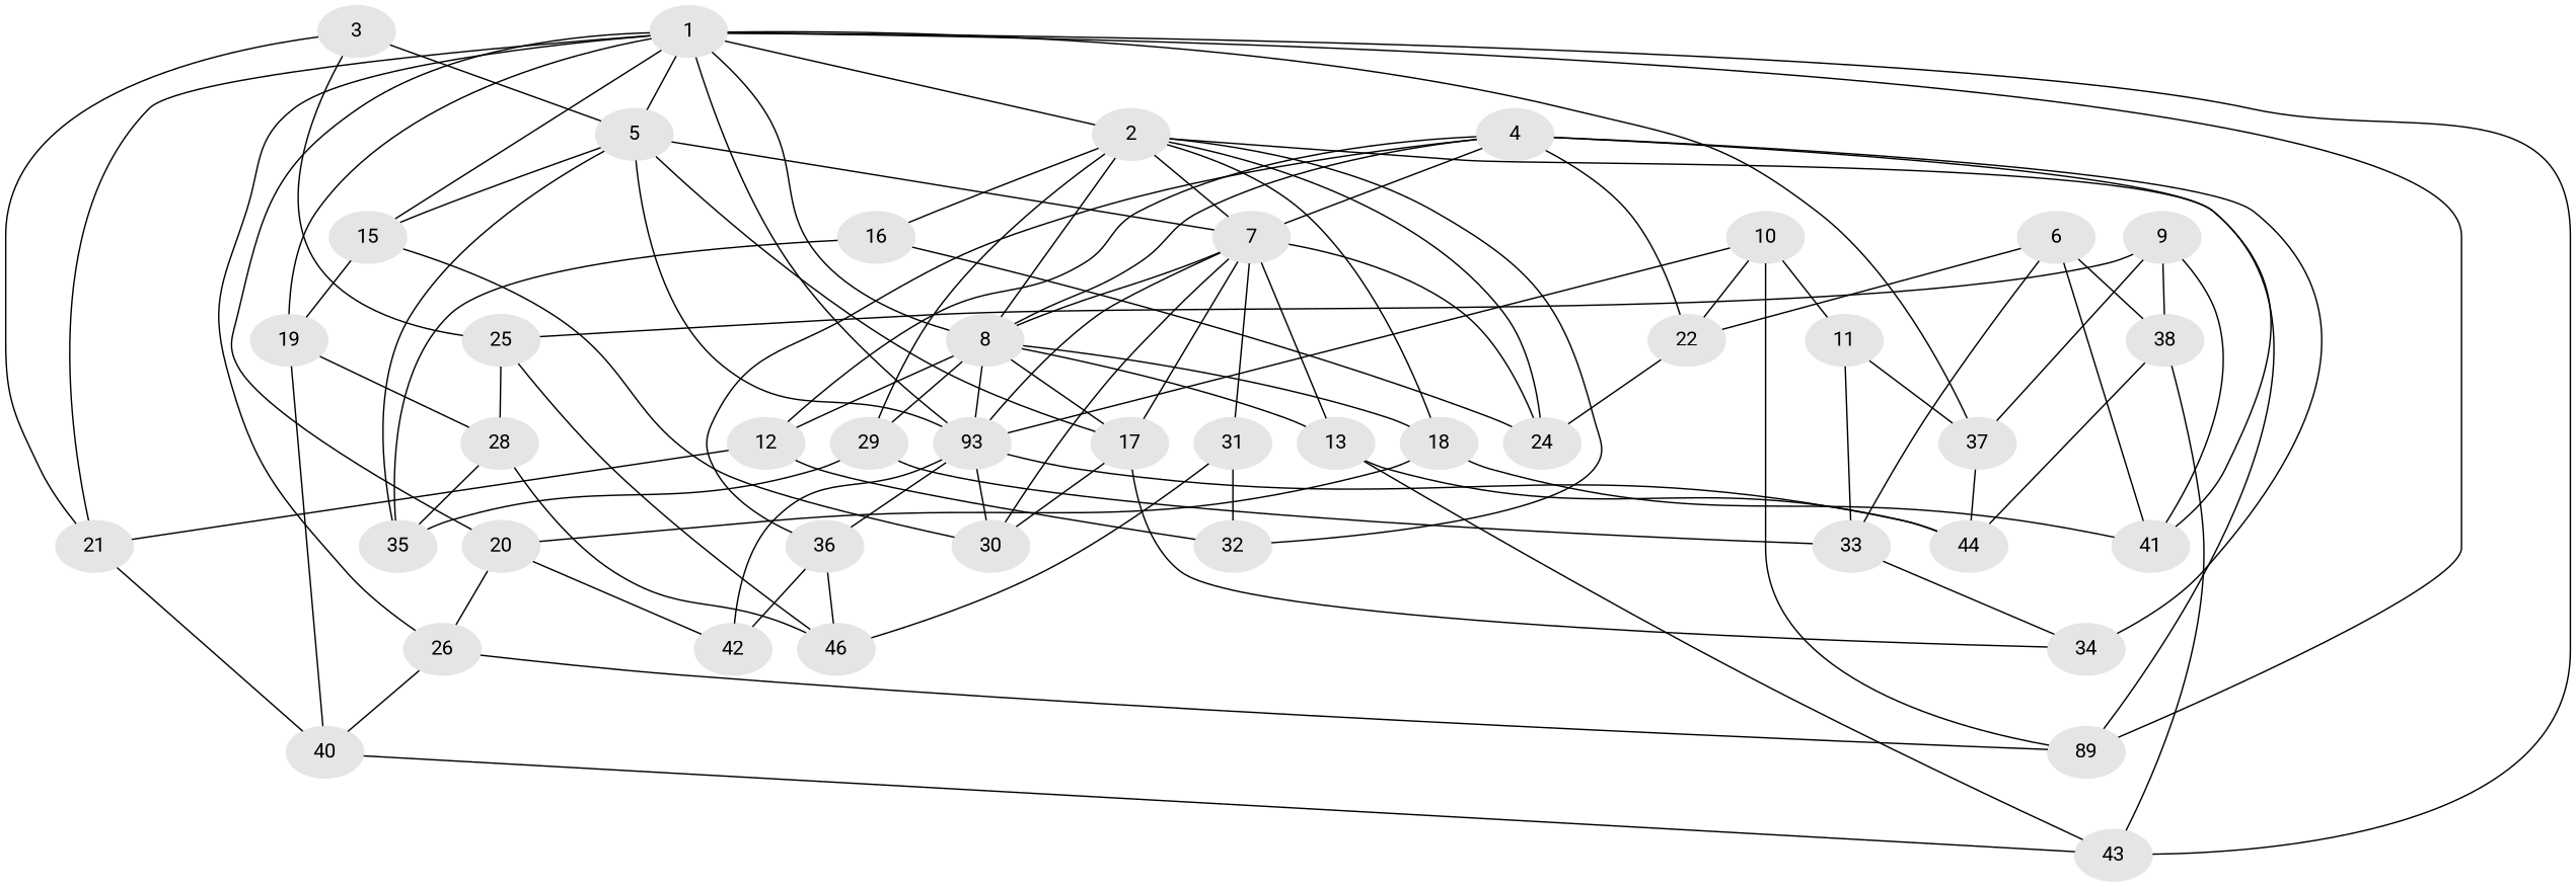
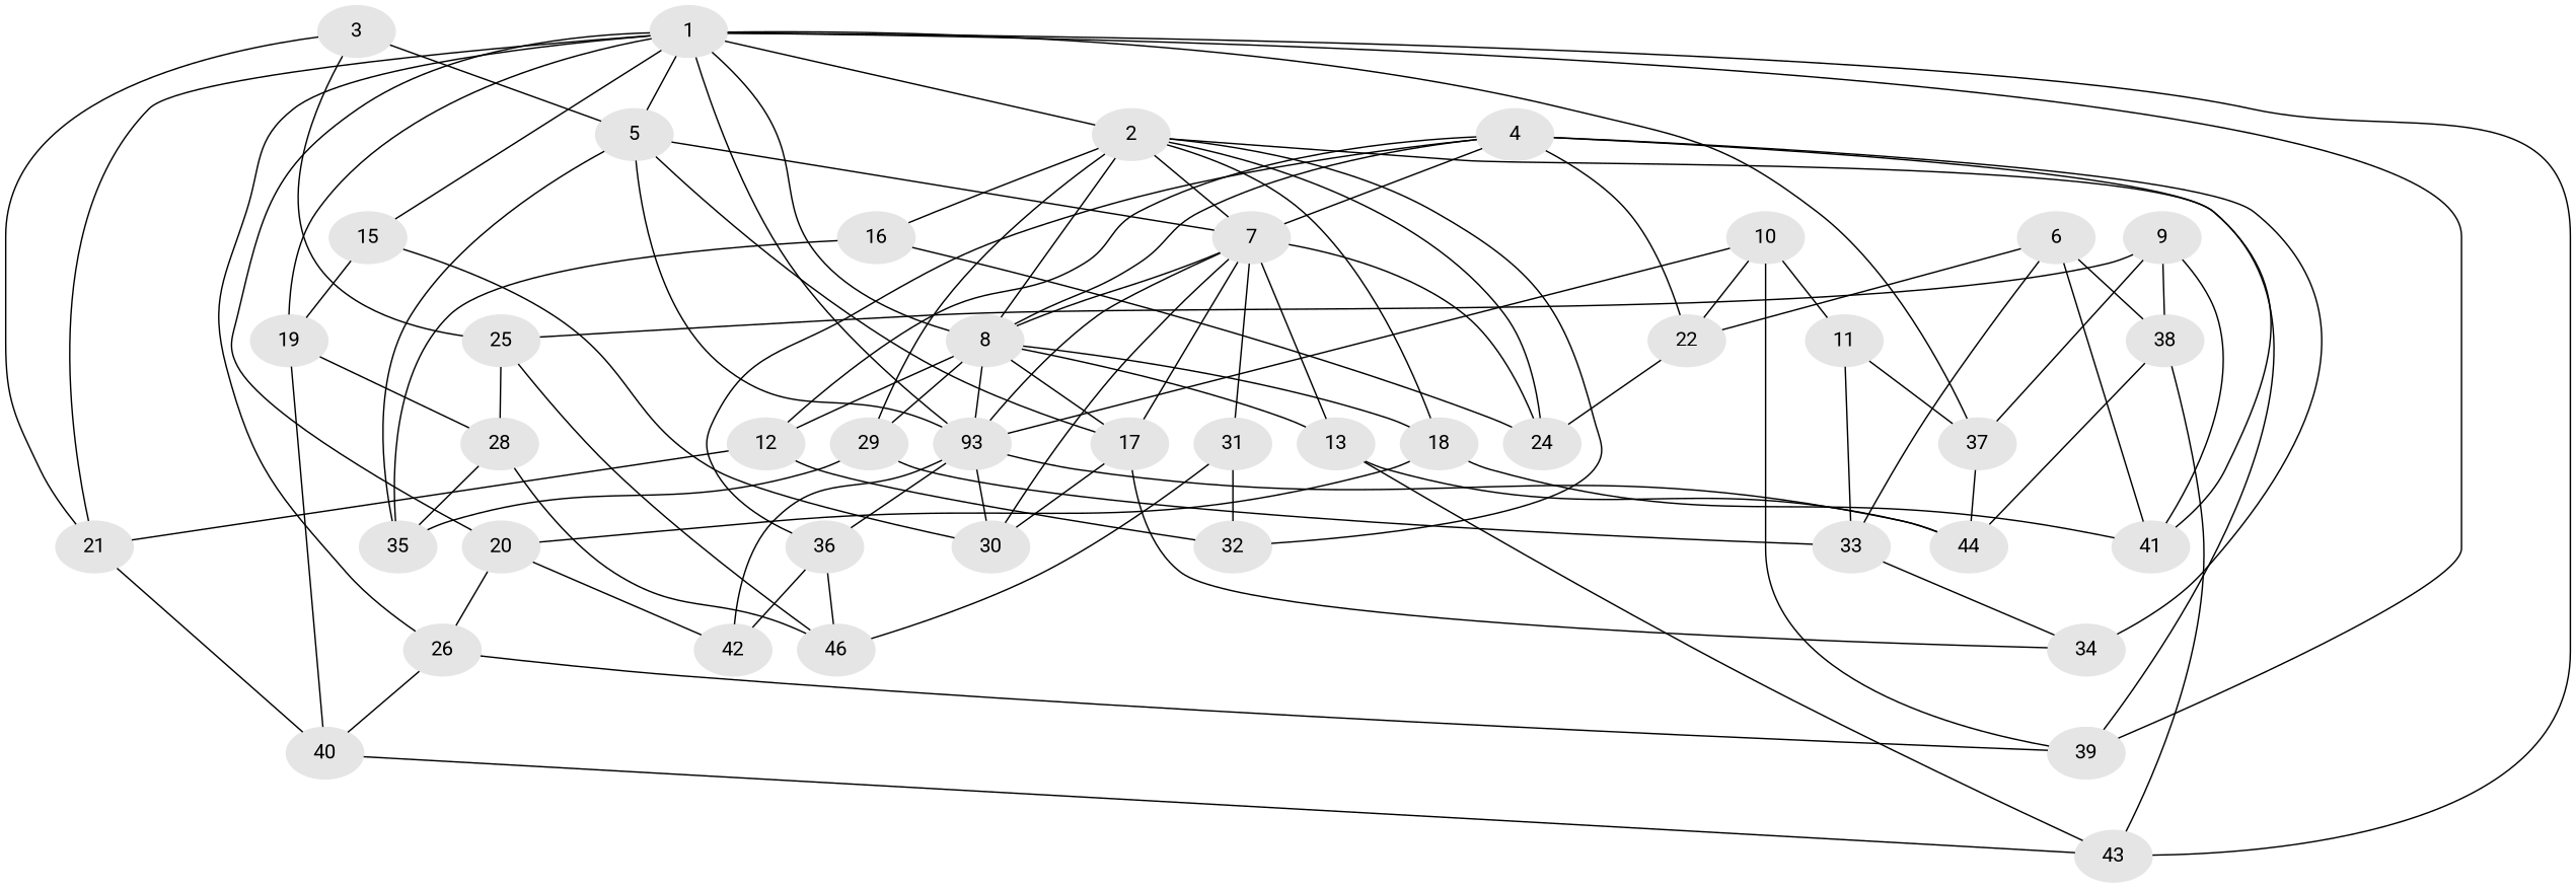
  graph {
    fontname=Roboto
    node [color=gray90 fontname=Roboto style=filled]
    edge [fontname=Roboto weight=1.0]
    1
    2
    5
    8
    15
    19
    20
    21
    n9 [label=93]
    26
    37
-   39 [label=89]
+   39
    43
    7
    16
    18
    24
    29
    32
    17
    35
    12
    13
    30
    28
    40
    42
    36
    44
    31
    41
    33
    3
    25
    n35 [label=46]
    4
    22
    34
    6
    38
    9
    10
    11
    1 -- 2
    1 -- 5
    1 -- 8
    1 -- 15
    1 -- 19
    1 -- 20
    1 -- 21
    1 -- n9
    1 -- 26
    1 -- 37
    1 -- 39
    1 -- 43
    2 -- 8
    2 -- 39
    2 -- 7
    2 -- 16 [weight=2.0]
    2 -- 18
    2 -- 24
    2 -- 29
    2 -- 32
-   5 -- 15
    5 -- n9 [weight=2.0]
    5 -- 7 [weight=2.0]
    5 -- 17
    5 -- 35
    8 -- n9
    8 -- 18
    8 -- 29
    8 -- 17
    8 -- 12
    8 -- 13
    15 -- 19
    15 -- 30
    19 -- 28
    19 -- 40
    20 -- 26
    20 -- 42
    21 -- 40
    n9 -- 30
    n9 -- 42 [weight=2.0]
    n9 -- 36
    n9 -- 44
    26 -- 39
    26 -- 40
    37 -- 44
    7 -- 8
    7 -- n9
    7 -- 24
    7 -- 17 [weight=2.0]
    7 -- 13
    7 -- 30
    7 -- 31
    16 -- 24
    16 -- 35
    18 -- 20
    18 -- 41
    29 -- 35
    29 -- 33
    17 -- 30
    17 -- 34
    12 -- 21
    12 -- 32
    13 -- 43
    13 -- 44
    28 -- 35
    28 -- n35
    40 -- 43
    36 -- 42
    36 -- n35
    31 -- 32
    31 -- n35
    33 -- 34
    3 -- 5 [weight=2.0]
    3 -- 21
    3 -- 25
    25 -- 28
    25 -- n35
    4 -- 8
    4 -- 7
    4 -- 12
    4 -- 36
    4 -- 41
    4 -- 22
    4 -- 34 [weight=2.0]
    22 -- 24
    6 -- 41
    6 -- 33
    6 -- 22
    6 -- 38
    38 -- 43
    38 -- 44
    9 -- 37
    9 -- 41
    9 -- 25
    9 -- 38
    10 -- n9
    10 -- 39
    10 -- 22
    10 -- 11
    11 -- 37
    11 -- 33
  }
